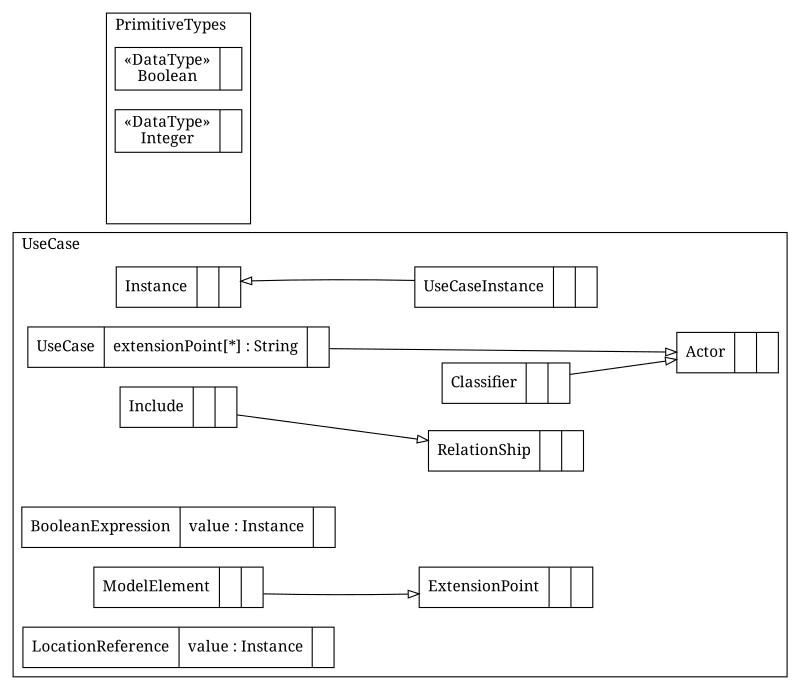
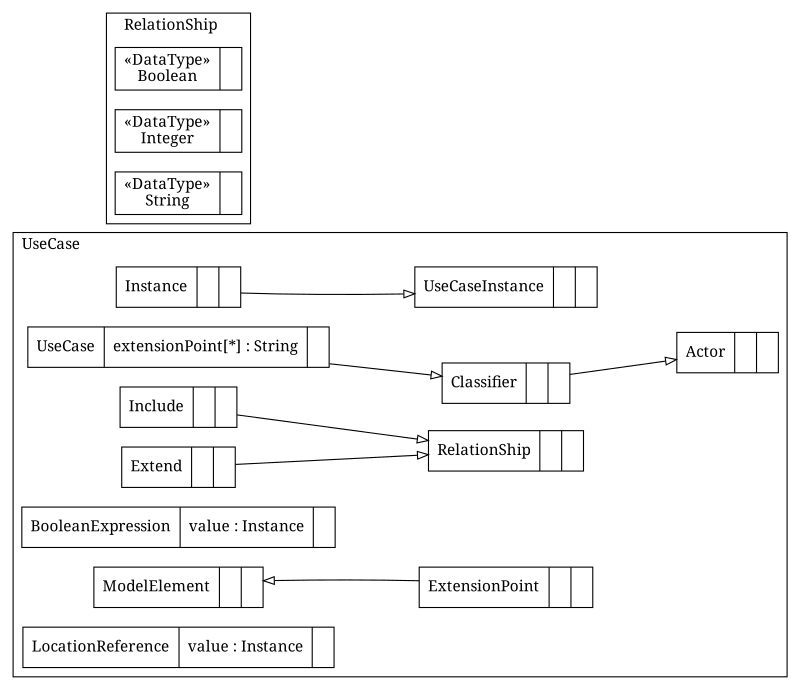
  digraph {
    compound=true
    fontname="Noto Serif"
    labeljust=l
    labelloc=t
    nodeSep=0.75
    rankdir=LR
    node [fontname="Noto Serif" shape=record]
    edge [arrowhead=onormal constraint=true fontname="Noto Serif" group=Classifier minlen=2]
    n1 [label="{Classifier| | }"]
    n2 [label="{Instance| | }"]
    n3 [label="{Actor| | }"]
    n4 [label="{UseCase|extensionPoint[*] : String| }"]
    n5 [label="{UseCaseInstance| | }"]
    n6 [label="{RelationShip| | }"]
    n7 [label="{Include| | }"]
+   n8 [label="{Extend| | }"]
    n9 [label="{BooleanExpression|value : Instance| }"]
    n10 [label="{ModelElement| | }"]
    n11 [label="{ExtensionPoint| | }"]
    n12 [label="{LocationReference|value : Instance| }"]
    n13 [label="{&#171;DataType&#187;\nBoolean|}"]
    n14 [label="{&#171;DataType&#187;\nInteger|}"]
+   n15 [label="{&#171;DataType&#187;\nString|}"]
    subgraph cluster_1 {
      color=black
      label=UseCase
      n1
      n2
      n3
      n4
      n5
      n6
      n7
+     n8
      n9
      n10
      n11
      n12
    }
    subgraph cluster_2 {
      color=black
-     label=PrimitiveTypes
+     label=RelationShip
      n13
      n14
+     n15
    }
    n1 -> n3
-   n4 -> n3
-   n5 -> n2 [group=Instance]
+   n4 -> n1
+   n2 -> n5 [group=Instance]
    n7 -> n6 [group=RelationShip]
-   n10 -> n11 [group=ModelElement]
+   n8 -> n6 [group=RelationShip]
+   n11 -> n10 [group=ModelElement]
  }
